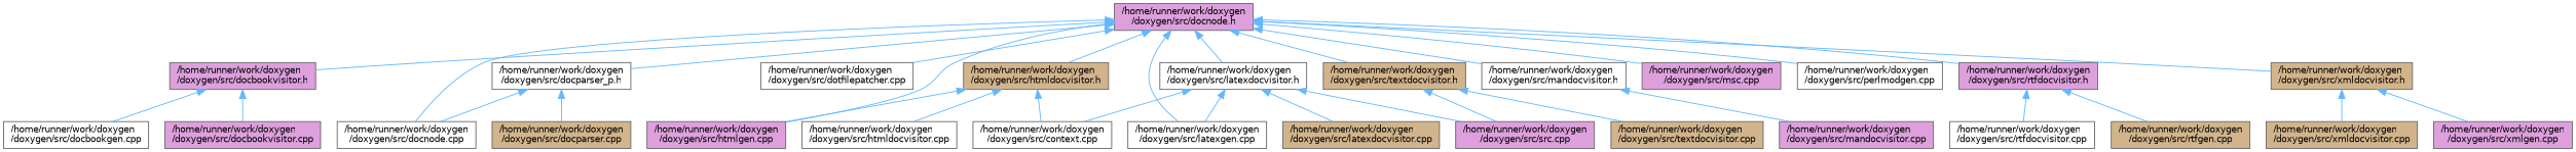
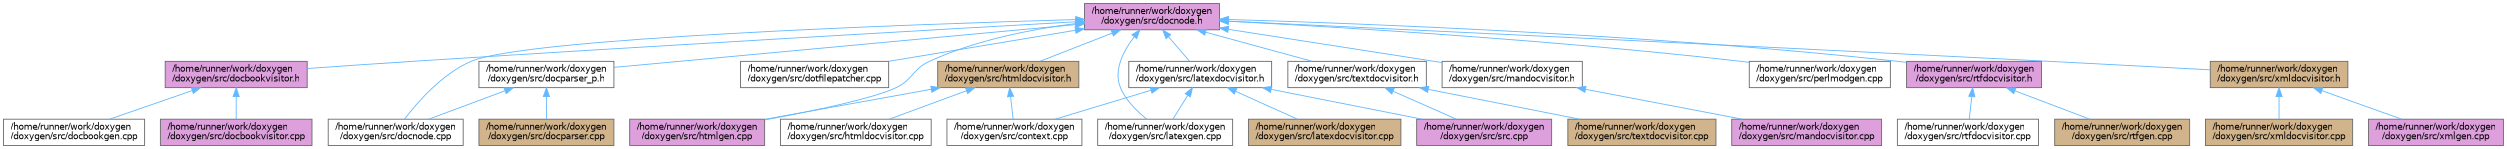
  digraph {
    node [color=grey40 fillcolor=white fontname=Helvetica fontsize=10 shape=box style=filled]
    edge [color=steelblue1 dir=back fontname=Helvetica fontsize=10 labelfontname=Helvetica labelfontsize=10 style=solid]
    n1 [color=gray40 fillcolor=plum fontcolor=black height=0.2 label="/home/runner/work/doxygen\l/doxygen/src/docnode.h" width=0.4]
    n2 [fillcolor=plum height=0.2 label="/home/runner/work/doxygen\l/doxygen/src/docbookvisitor.h" width=0.4]
    n3 [height=0.2 label="/home/runner/work/doxygen\l/doxygen/src/docnode.cpp" width=0.4]
    n4 [height=0.2 label="/home/runner/work/doxygen\l/doxygen/src/docparser_p.h" width=0.4]
    n5 [height=0.2 label="/home/runner/work/doxygen\l/doxygen/src/dotfilepatcher.cpp" width=0.4]
    n6 [fillcolor=tan height=0.2 label="/home/runner/work/doxygen\l/doxygen/src/htmldocvisitor.h" width=0.4]
    n7 [fillcolor=plum height=0.2 label="/home/runner/work/doxygen\l/doxygen/src/htmlgen.cpp" width=0.4]
    n8 [height=0.2 label="/home/runner/work/doxygen\l/doxygen/src/latexdocvisitor.h" width=0.4]
    n9 [height=0.2 label="/home/runner/work/doxygen\l/doxygen/src/latexgen.cpp" width=0.4]
    n10 [height=0.2 label="/home/runner/work/doxygen\l/doxygen/src/mandocvisitor.h" width=0.4]
-   n11 [fillcolor=plum height=0.2 label="/home/runner/work/doxygen\l/doxygen/src/msc.cpp" width=0.4]
    n12 [height=0.2 label="/home/runner/work/doxygen\l/doxygen/src/perlmodgen.cpp" width=0.4]
    n13 [fillcolor=plum height=0.2 label="/home/runner/work/doxygen\l/doxygen/src/rtfdocvisitor.h" width=0.4]
-   n14 [fillcolor=tan height=0.2 label="/home/runner/work/doxygen\l/doxygen/src/textdocvisitor.h" width=0.4]
+   n14 [height=0.2 label="/home/runner/work/doxygen\l/doxygen/src/textdocvisitor.h" width=0.4]
    n15 [fillcolor=tan height=0.2 label="/home/runner/work/doxygen\l/doxygen/src/xmldocvisitor.h" width=0.4]
    n16 [height=0.2 label="/home/runner/work/doxygen\l/doxygen/src/docbookgen.cpp" width=0.4]
    n17 [fillcolor=plum height=0.2 label="/home/runner/work/doxygen\l/doxygen/src/docbookvisitor.cpp" width=0.4]
    n18 [fillcolor=tan height=0.2 label="/home/runner/work/doxygen\l/doxygen/src/docparser.cpp" width=0.4]
    n19 [height=0.2 label="/home/runner/work/doxygen\l/doxygen/src/context.cpp" width=0.4]
    n20 [height=0.2 label="/home/runner/work/doxygen\l/doxygen/src/htmldocvisitor.cpp" width=0.4]
    n21 [fillcolor=tan height=0.2 label="/home/runner/work/doxygen\l/doxygen/src/latexdocvisitor.cpp" width=0.4]
    n22 [fillcolor=plum height=0.2 label="/home/runner/work/doxygen\l/doxygen/src/src.cpp" width=0.4]
    n23 [fillcolor=plum height=0.2 label="/home/runner/work/doxygen\l/doxygen/src/mandocvisitor.cpp" width=0.4]
    n24 [height=0.2 label="/home/runner/work/doxygen\l/doxygen/src/rtfdocvisitor.cpp" width=0.4]
    n25 [fillcolor=tan height=0.2 label="/home/runner/work/doxygen\l/doxygen/src/rtfgen.cpp" width=0.4]
    n26 [fillcolor=tan height=0.2 label="/home/runner/work/doxygen\l/doxygen/src/textdocvisitor.cpp" width=0.4]
    n27 [fillcolor=tan height=0.2 label="/home/runner/work/doxygen\l/doxygen/src/xmldocvisitor.cpp" width=0.4]
    n28 [fillcolor=plum height=0.2 label="/home/runner/work/doxygen\l/doxygen/src/xmlgen.cpp" width=0.4]
    n1 -> n2
    n1 -> n3
    n1 -> n4
    n1 -> n5
    n1 -> n6
    n1 -> n7
    n1 -> n8
    n1 -> n9
    n1 -> n10
-   n1 -> n11
    n1 -> n12
    n1 -> n13
    n1 -> n14
    n1 -> n15
    n2 -> n16
    n2 -> n17
    n4 -> n3
    n4 -> n18
    n6 -> n7
    n6 -> n19
    n6 -> n20
    n8 -> n9
    n8 -> n19
    n8 -> n21
    n8 -> n22
    n10 -> n23
    n13 -> n24
    n13 -> n25
    n14 -> n22
    n14 -> n26
    n15 -> n27
    n15 -> n28
  }
